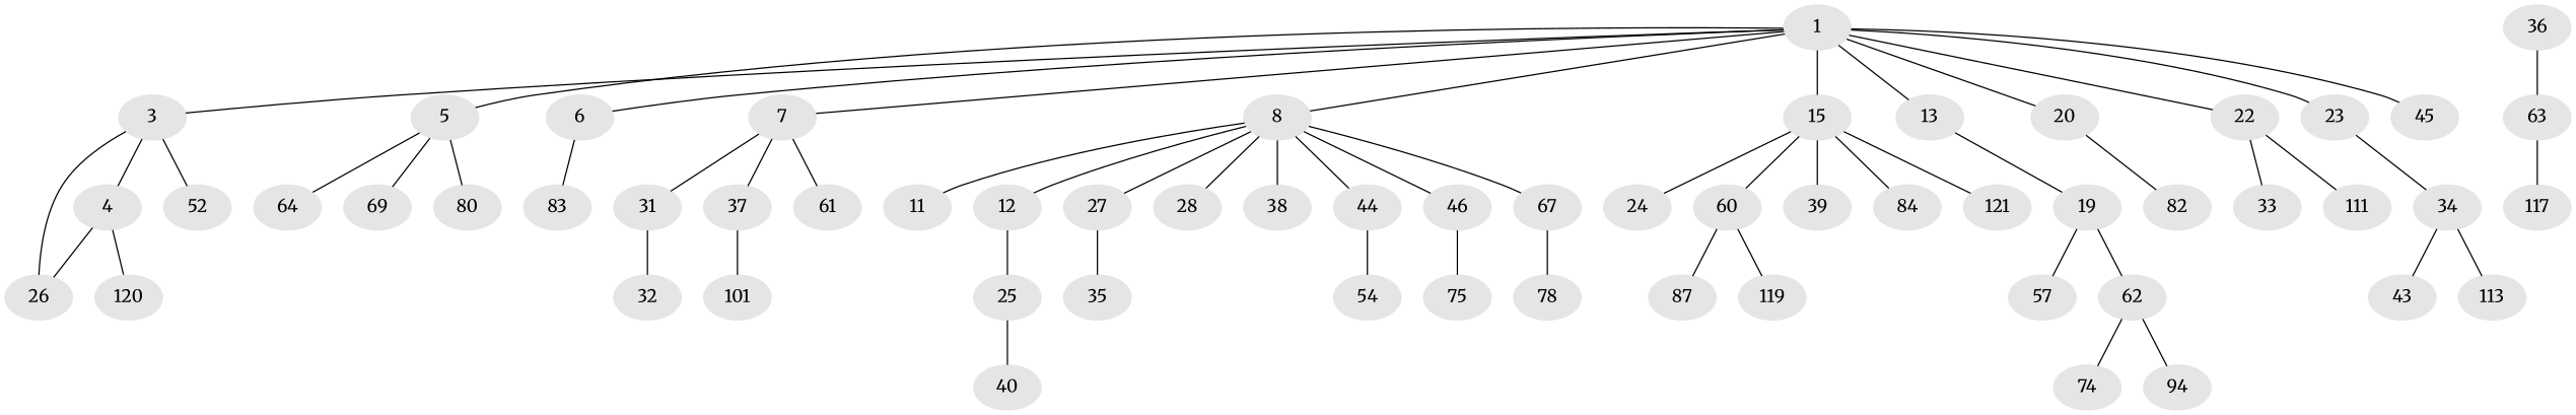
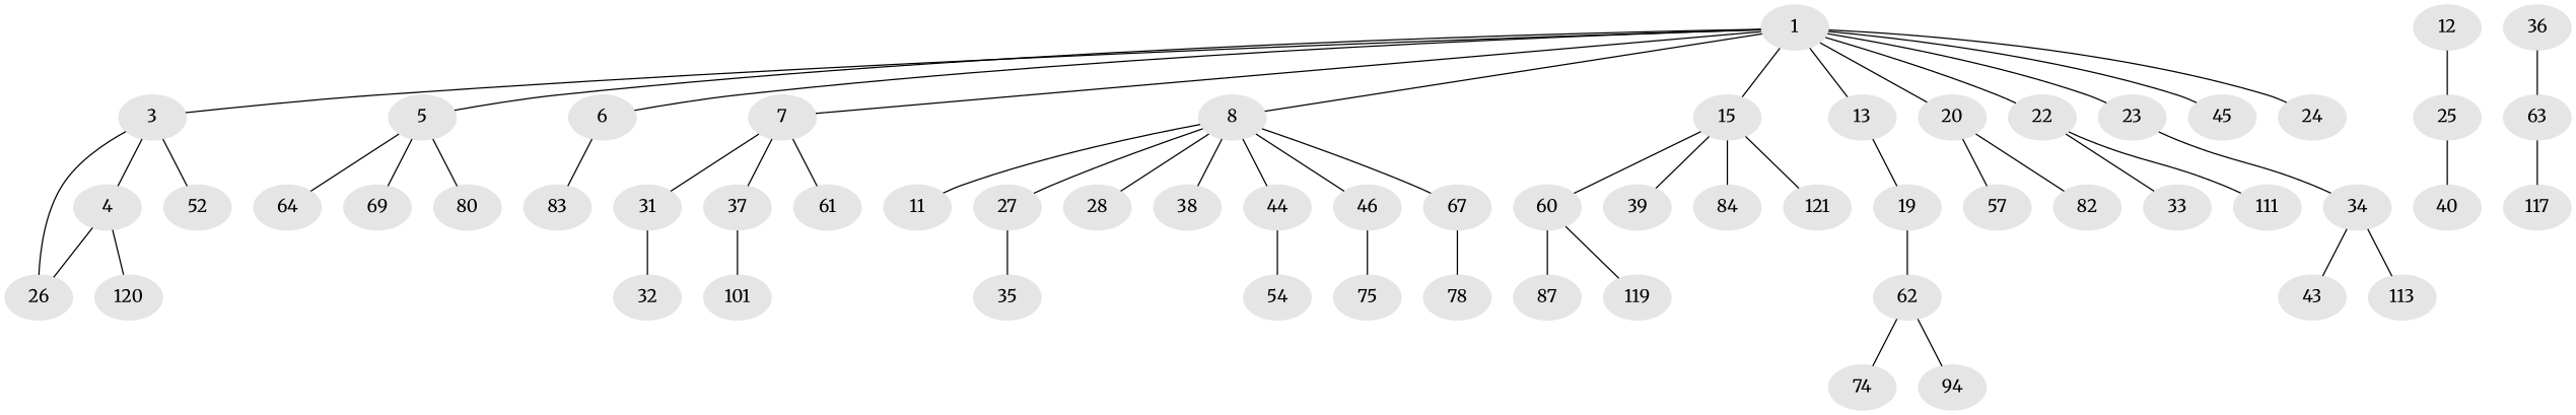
  graph {
    fontname=Merriweather
    node [color=gray90 fontname=Merriweather style=filled]
    edge [fontname=Merriweather]
    1 [super="+2"]
    3
    5
    6 [super="+55"]
    7 [super="+29+9"]
    8 [super="+10+17+18+13"]
    15 [super="+76+21+107"]
    n8 [label=13]
    20 [super="+53+100+39"]
    22 [super="+58"]
    23 [super="+103"]
    45 [super="+73"]
    4
    26 [super="+89"]
    52
    64
    69 [super="+112+88"]
    80
    83
    31
    37
    61
    11 [super="+42"]
    12
    27 [super="+118+96"]
    28 [super="+47+30"]
    38
    44
    46
    67
    24
    60 [super="+70"]
    n33 [label=39]
    84
    121
    19
    57
    82
    33 [super="+66"]
    111
    34 [super="+91+41"]
    120
    36
    63
    32
    101
    25 [super="+51+86"]
    35
    54 [super="+98"]
    75 [super="+102"]
    78
    40
    87
    119
    62 [super="+81"]
    74
    94
    43 [super="+68+77+114+56"]
    113
    117
    1 -- 3
    1 -- 5
    1 -- 6
    1 -- 7
    1 -- 8
    1 -- 15
    1 -- n8
    1 -- 20
    1 -- 22
    1 -- 23
    1 -- 45
    3 -- 4
    3 -- 26
    3 -- 52
    5 -- 64
    5 -- 69
    5 -- 80
    6 -- 83
    7 -- 31
    7 -- 37
    7 -- 61
    8 -- 11
-   8 -- 12
    8 -- 27
    8 -- 28
    8 -- 38
    8 -- 44
    8 -- 46
    8 -- 67
-   15 -- 24
+   1 -- 24
    15 -- 60
    15 -- n33
    15 -- 84
    15 -- 121
    n8 -- 19
-   19 -- 57
+   20 -- 57
    20 -- 82
    22 -- 33
    22 -- 111
    23 -- 34
    4 -- 26
    4 -- 120
    31 -- 32
    37 -- 101
    12 -- 25
    27 -- 35
    44 -- 54
    46 -- 75
    67 -- 78
    60 -- 87
    60 -- 119
    19 -- 62
    34 -- 43
    34 -- 113
    36 -- 63
    63 -- 117
    25 -- 40
    62 -- 74
    62 -- 94
  }
